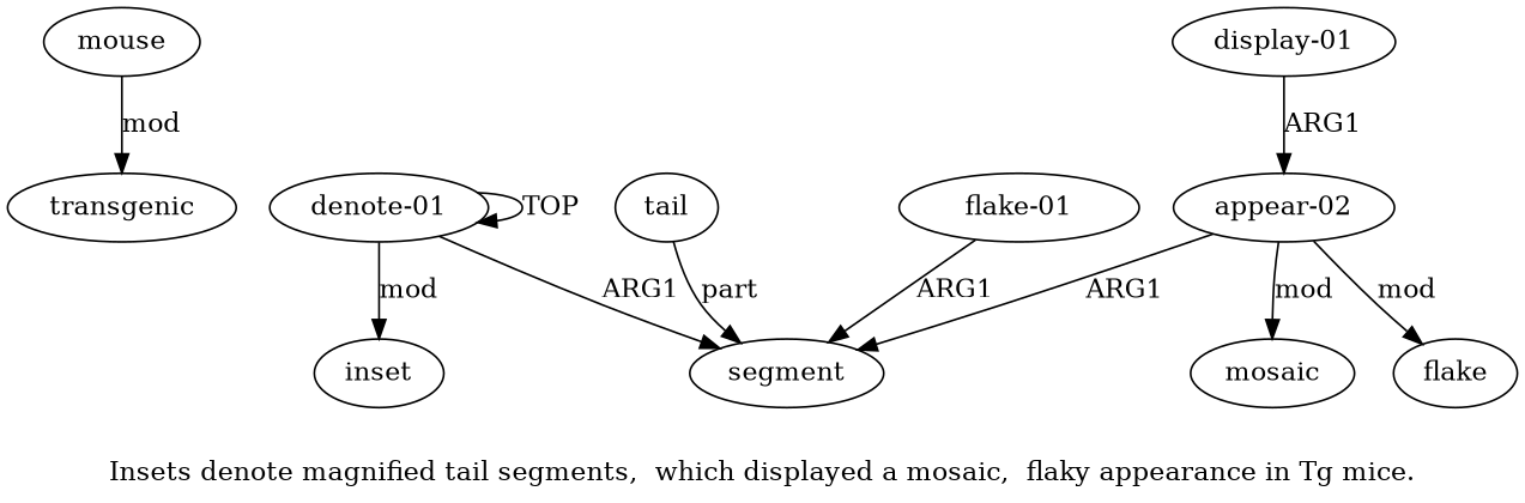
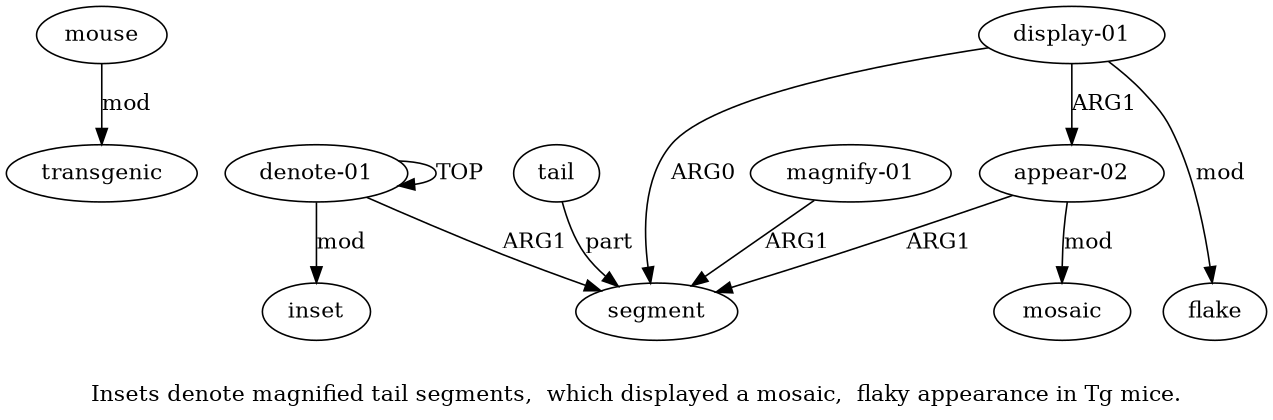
  digraph {
    label="Insets denote magnified tail segments,  which displayed a mosaic,  flaky appearance in Tg mice."
    node [color=black]
    edge [color=black gold_label=ARG1 test_label=ARG1]
    n1 [gold_ind=10 gold_label=transgenic label=transgenic test_ind=10 test_label=transgenic]
    n2 [gold_ind=1 gold_label=inset label=inset test_ind=1 test_label=inset]
    n3 [gold_ind=0 gold_label="denote-01" label="denote-01" test_ind=0 test_label="denote-01"]
    n4 [gold_ind=2 gold_label=segment label=segment test_ind=2 test_label=segment]
    n5 [gold_ind=3 gold_label=tail label=tail test_ind=3 test_label=tail]
    n6 [gold_ind=5 gold_label="display-01" label="display-01" test_ind=5 test_label="display-01"]
    n7 [gold_ind=6 gold_label="appear-02" label="appear-02" test_ind=6 test_label="appear-02"]
    n8 [gold_ind=7 gold_label=mosaic label=mosaic test_ind=7 test_label=mosaic]
    n9 [gold_ind=8 gold_label=flake label=flake test_ind=8 test_label=flake]
    n10 [gold_ind=9 gold_label=mouse label=mouse test_ind=9 test_label=mouse]
-   n11 [gold_ind=4 gold_label="magnify-01" label="flake-01" test_ind=4 test_label="magnify-01"]
+   n11 [gold_ind=4 gold_label="magnify-01" label="magnify-01" test_ind=4 test_label="magnify-01"]
    n3 -> n2 [gold_label=ARG0 label=mod test_label=ARG0]
    n3 -> n3 [gold_label=TOP label=TOP test_label=TOP]
    n3 -> n4 [label=ARG1]
    n5 -> n4 [gold_label=part label=part test_label=part]
+   n6 -> n4 [gold_label=ARG0 label=ARG0 test_label=ARG0]
    n6 -> n7 [label=ARG1]
    n7 -> n4 [label=ARG1]
    n7 -> n8 [gold_label=mod label=mod test_label=mod]
-   n7 -> n9 [gold_label=mod label=mod test_label=mod]
+   n6 -> n9 [gold_label=mod label=mod test_label=mod]
    n10 -> n1 [gold_label=mod label=mod test_label=mod]
    n11 -> n4 [label=ARG1]
  }
